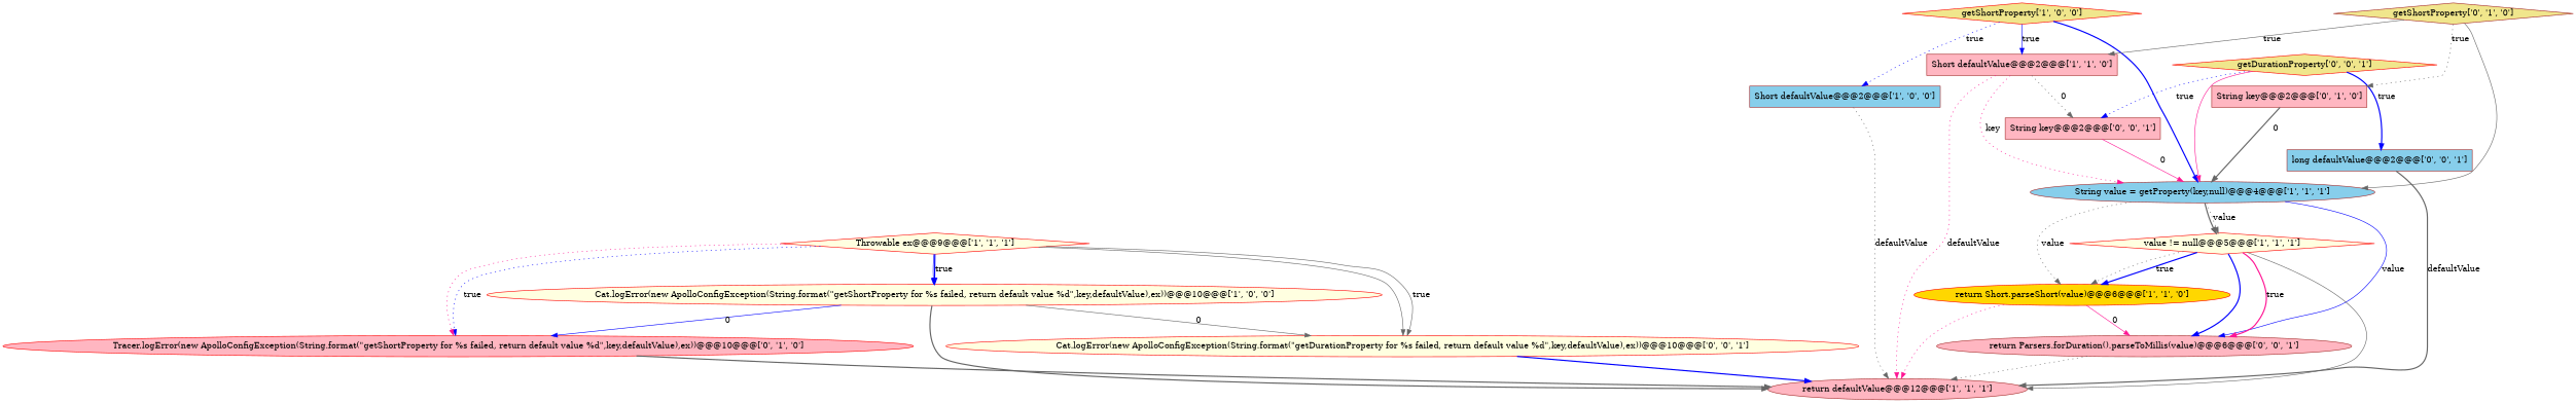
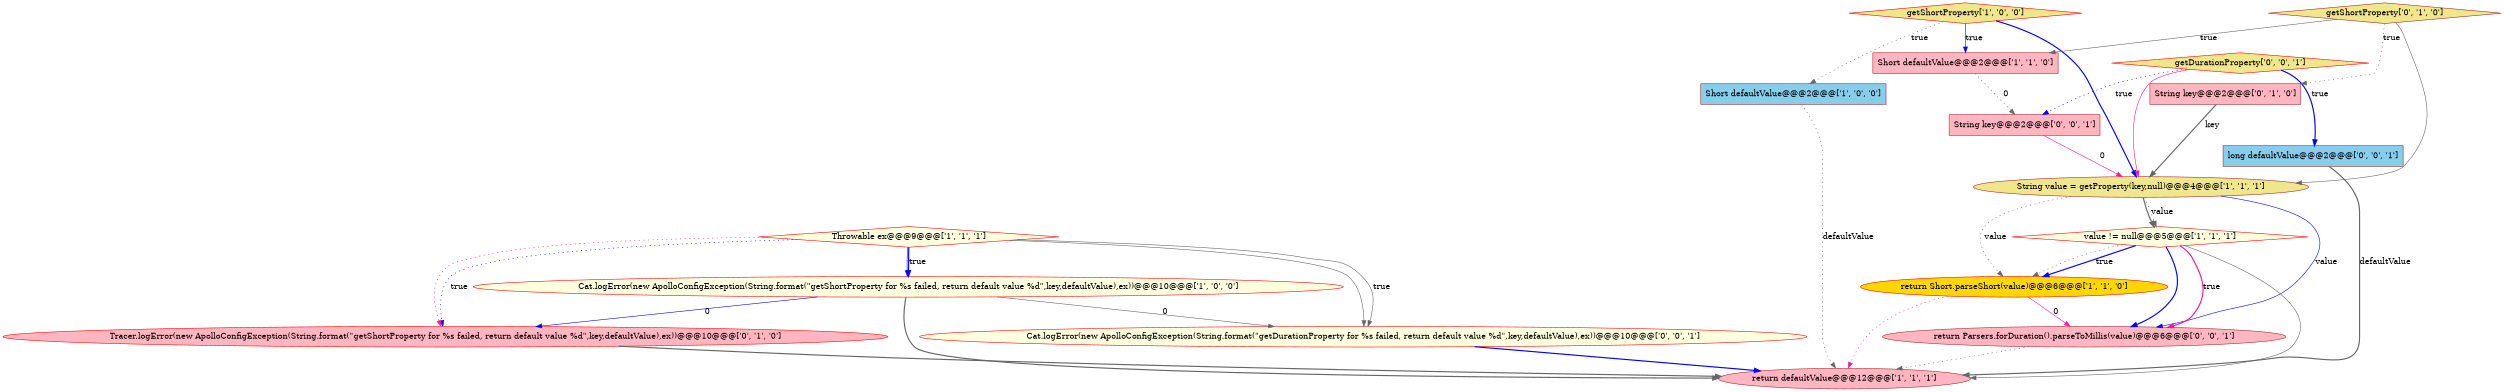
  digraph {
    node [color=brown fillcolor=lightpink shape=ellipse style=filled]
    edge [color=gray40 style=dotted]
    n1 [color=red fillcolor=lightyellow label="Throwable ex@@@9@@@['1', '1', '1']" shape=diamond]
    n2 [color=red fillcolor=lightyellow label="Cat.logError(new ApolloConfigException(String.format(\"getShortProperty for %s failed, return default value %d\",key,defaultValue),ex))@@@10@@@['1', '0', '0']"]
    n3 [color=red fillcolor=lightyellow label="Cat.logError(new ApolloConfigException(String.format(\"getDurationProperty for %s failed, return default value %d\",key,defaultValue),ex))@@@10@@@['0', '0', '1']"]
    n4 [color=red label="Tracer.logError(new ApolloConfigException(String.format(\"getShortProperty for %s failed, return default value %d\",key,defaultValue),ex))@@@10@@@['0', '1', '0']"]
    n5 [label="return defaultValue@@@12@@@['1', '1', '1']"]
    n6 [label="return Parsers.forDuration().parseToMillis(value)@@@6@@@['0', '0', '1']"]
    n7 [color=red fillcolor=gold label="return Short.parseShort(value)@@@6@@@['1', '1', '0']"]
    n8 [label="String key@@@2@@@['0', '0', '1']" shape=box]
-   n9 [fillcolor=skyblue label="String value = getProperty(key,null)@@@4@@@['1', '1', '1']"]
+   n9 [fillcolor=khaki label="String value = getProperty(key,null)@@@4@@@['1', '1', '1']"]
    n10 [color=red fillcolor=lightyellow label="value != null@@@5@@@['1', '1', '1']" shape=diamond]
    n11 [label="String key@@@2@@@['0', '1', '0']" shape=box]
    n12 [color=red fillcolor=khaki label="getShortProperty['1', '0', '0']" shape=diamond]
    n13 [label="Short defaultValue@@@2@@@['1', '1', '0']" shape=box]
    n14 [fillcolor=skyblue label="Short defaultValue@@@2@@@['1', '0', '0']" shape=box]
    n15 [fillcolor=skyblue label="long defaultValue@@@2@@@['0', '0', '1']" shape=box]
    n16 [color=red fillcolor=khaki label="getDurationProperty['0', '0', '1']" shape=diamond]
    n17 [fillcolor=khaki label="getShortProperty['0', '1', '0']" shape=diamond]
    n1 -> n2 [color=blue style=solid]
    n1 -> n2 [color=blue label=true style=bold]
    n1 -> n3 [style=solid]
    n1 -> n3 [label=true style=solid]
    n1 -> n4 [color=blue label=true]
    n1 -> n4 [color=deeppink]
    n2 -> n3 [label=0 style=solid]
    n2 -> n4 [color=blue label=0 style=solid]
    n2 -> n5 [style=bold]
    n3 -> n5 [color=blue style=bold]
    n4 -> n5 [style=bold]
    n6 -> n5
    n7 -> n5 [color=deeppink]
    n7 -> n6 [color=deeppink label=0 style=solid]
    n8 -> n9 [color=deeppink label=0 style=solid]
    n9 -> n6 [color=blue label=value style=solid]
    n9 -> n7 [label=value]
    n9 -> n10 [label=value]
    n9 -> n10 [style=bold]
    n10 -> n5 [style=solid]
    n10 -> n6 [color=deeppink label=true style=bold]
    n10 -> n6 [color=blue style=bold]
    n10 -> n7 [color=blue label=true style=bold]
    n10 -> n7
-   n11 -> n9 [label=0 style=bold]
+   n11 -> n9 [label=key style=bold]
    n12 -> n9 [color=blue style=bold]
    n12 -> n13 [color=blue label=true style=solid]
-   n12 -> n14 [color=blue label=true]
-   n13 -> n5 [color=deeppink label=defaultValue]
+   n12 -> n14 [label=true]
    n13 -> n8 [label=0]
-   n13 -> n9 [color=deeppink label=key]
    n14 -> n5 [label=defaultValue]
    n15 -> n5 [label=defaultValue style=bold]
    n16 -> n8 [color=blue label=true]
    n16 -> n9 [color=deeppink style=solid]
    n16 -> n15 [color=blue label=true style=bold]
    n17 -> n9 [style=solid]
    n17 -> n11 [label=true]
    n17 -> n13 [label=true style=solid]
  }
